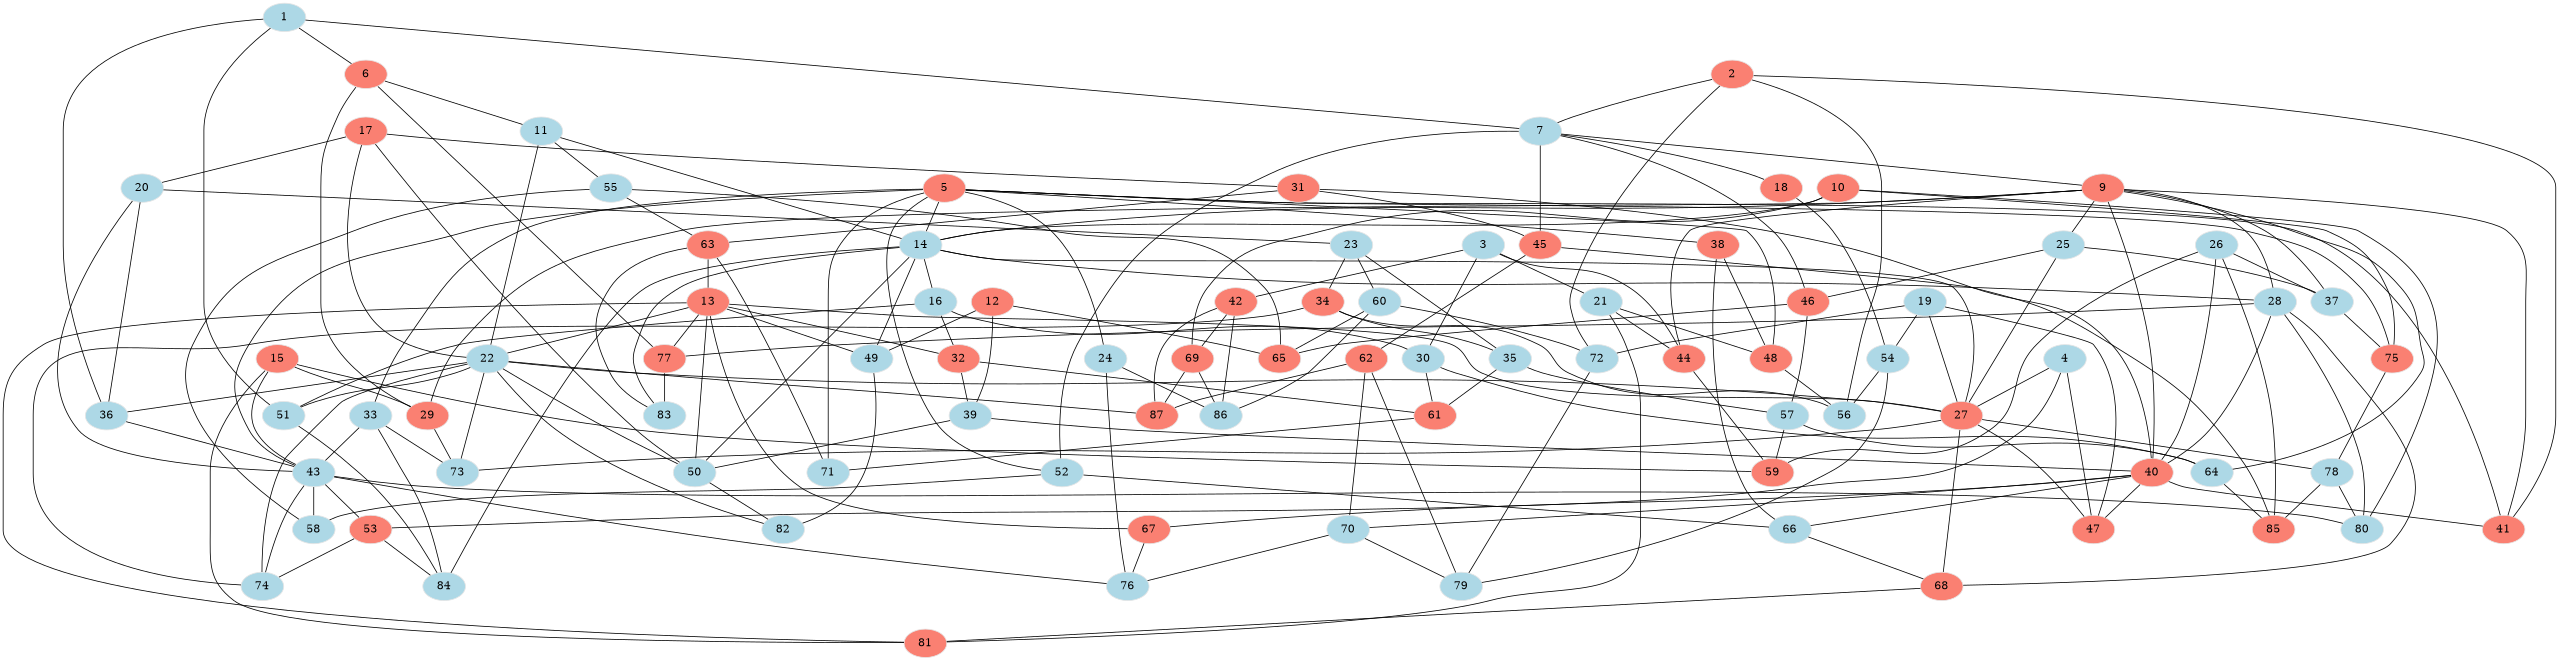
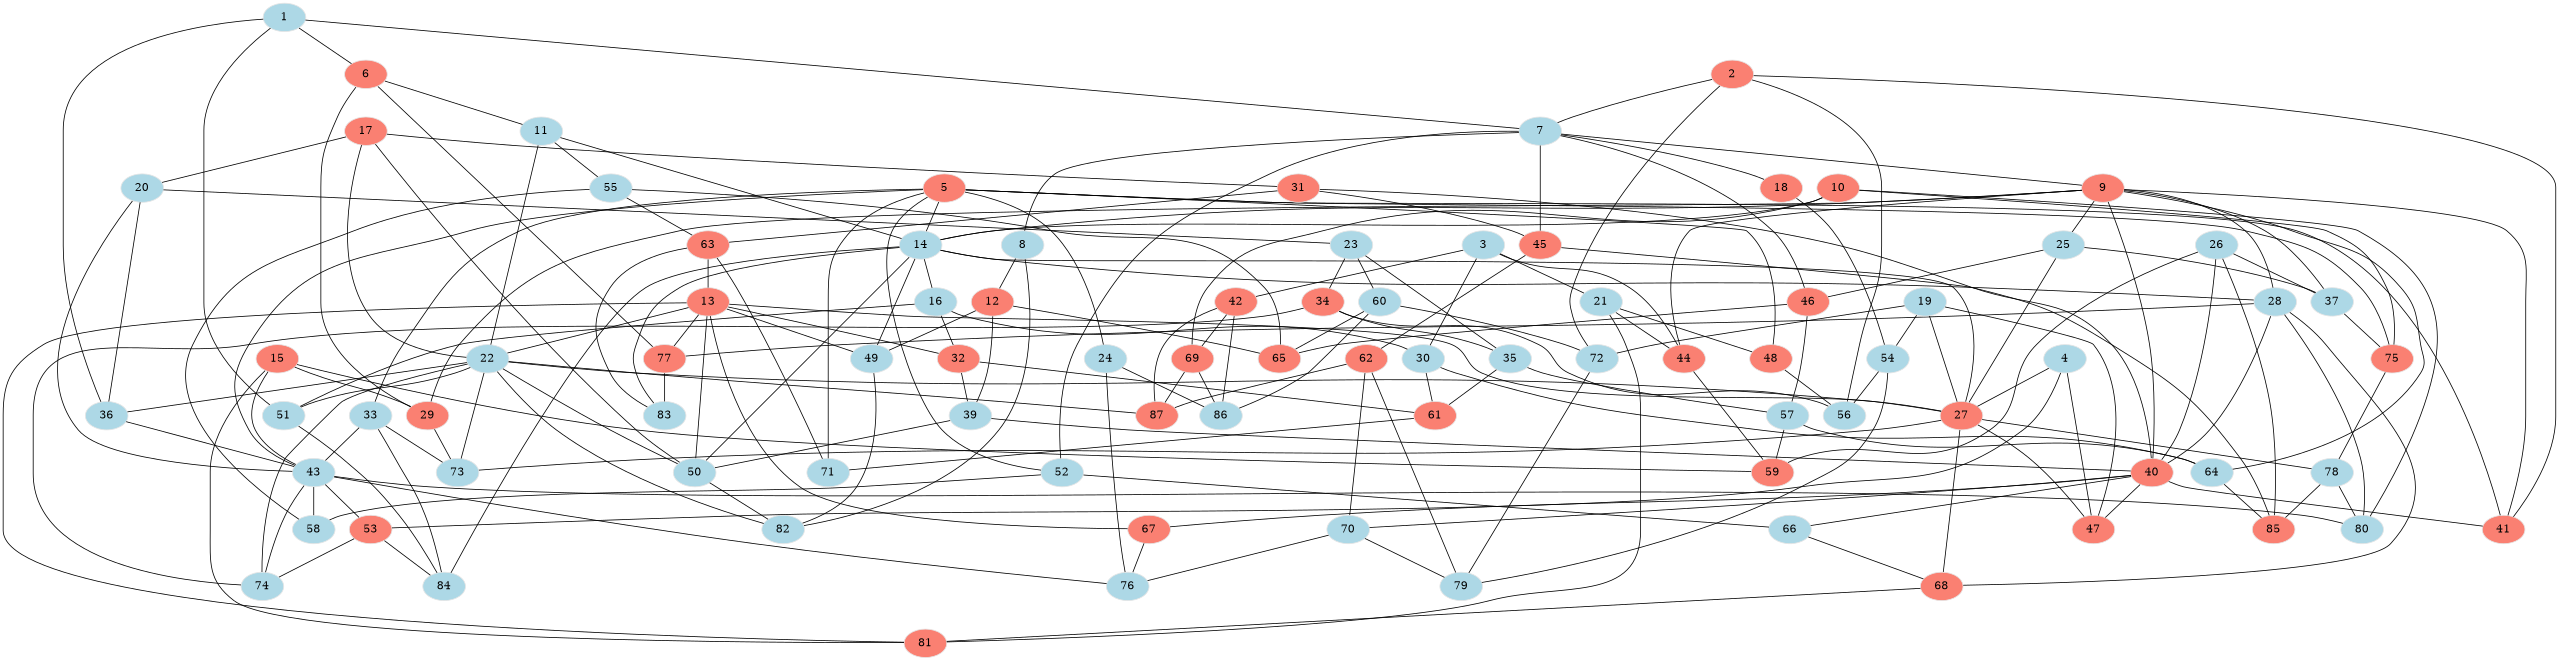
  graph {
    node [color=gray90 fillcolor=lightblue style=filled]
    edge [weight=1.0]
    6 [fillcolor=salmon]
    1
    7
    36
    51
    11
    29 [fillcolor=salmon]
    77 [fillcolor=salmon]
    52
+   8
    9 [fillcolor=salmon]
    18 [fillcolor=salmon]
    45 [fillcolor=salmon]
    46 [fillcolor=salmon]
    43
    84
    2 [fillcolor=salmon]
    41 [fillcolor=salmon]
    56
    72
    79
    3
    21
    30
    42 [fillcolor=salmon]
    44 [fillcolor=salmon]
    48 [fillcolor=salmon]
    81 [fillcolor=salmon]
    64
    61 [fillcolor=salmon]
    69 [fillcolor=salmon]
    87 [fillcolor=salmon]
    86
    59 [fillcolor=salmon]
    27 [fillcolor=salmon]
    4
    47 [fillcolor=salmon]
    53 [fillcolor=salmon]
    78
    73
    68 [fillcolor=salmon]
    74
    80
    85 [fillcolor=salmon]
    5 [fillcolor=salmon]
    14
    24
    33
-   38 [fillcolor=salmon]
    71
    75 [fillcolor=salmon]
    28
    49
    50
    16
    83
    76
    66
    58
    22
    55
    12 [fillcolor=salmon]
    82
    25
    37
    40 [fillcolor=salmon]
    54
    62 [fillcolor=salmon]
    65 [fillcolor=salmon]
    57
    39
    13 [fillcolor=salmon]
    32 [fillcolor=salmon]
    67 [fillcolor=salmon]
    70
    10 [fillcolor=salmon]
    63 [fillcolor=salmon]
    15 [fillcolor=salmon]
    17 [fillcolor=salmon]
    20
    31 [fillcolor=salmon]
    23
    19
    34 [fillcolor=salmon]
    35
    60
    26
    6 -- 11
    6 -- 29
    6 -- 77
    1 -- 6
    1 -- 7
    1 -- 36
    1 -- 51
    7 -- 52
+   7 -- 8
    7 -- 9
    7 -- 18 [weight=3.0]
    7 -- 45
    7 -- 46
    36 -- 43
    51 -- 84
    11 -- 14
    11 -- 22
    11 -- 55
    29 -- 73
    77 -- 83
    52 -- 66
    52 -- 58
+   8 -- 12
+   8 -- 82
    9 -- 29
    9 -- 41
    9 -- 44
    9 -- 64
    9 -- 14
    9 -- 28
    9 -- 25
    9 -- 37
    9 -- 40
    18 -- 54
    45 -- 85
    45 -- 62
    46 -- 65
    46 -- 57
    43 -- 53
    43 -- 74
    43 -- 80
    43 -- 76
    43 -- 58 [weight=2.0]
    2 -- 7
    2 -- 41
    2 -- 56
    2 -- 72
    72 -- 79
    3 -- 21
    3 -- 30
    3 -- 42
    3 -- 44
    21 -- 44
    21 -- 48
    21 -- 81
    30 -- 64
    30 -- 61
    42 -- 69
    42 -- 87
    42 -- 86
    44 -- 59
    48 -- 56
    64 -- 85
    61 -- 71
    69 -- 87
    69 -- 86
    27 -- 47
    27 -- 78
    27 -- 73
    27 -- 68
    4 -- 27
    4 -- 47
    4 -- 53
    53 -- 84
    53 -- 74
    78 -- 80
    78 -- 85
    68 -- 81
    5 -- 52
    5 -- 43
    5 -- 41
    5 -- 48
    5 -- 14
    5 -- 24
    5 -- 33
-   5 -- 38 [weight=2.0]
    5 -- 71 [weight=2.0]
    5 -- 75
    14 -- 84
    14 -- 27
    14 -- 28
    14 -- 49
    14 -- 50
    14 -- 16
    14 -- 83 [weight=2.0]
    24 -- 86
    24 -- 76
    33 -- 43
    33 -- 84
    33 -- 73
-   38 -- 48
-   38 -- 66
    75 -- 78
    28 -- 77
    28 -- 68
    28 -- 80
    28 -- 40
    49 -- 82
    50 -- 82
    16 -- 51
    16 -- 30
    16 -- 32
    66 -- 68
    22 -- 36
    22 -- 51
    22 -- 87
    22 -- 27 [weight=2.0]
    22 -- 73
    22 -- 74
    22 -- 50
    22 -- 82
    55 -- 58
    55 -- 65
    55 -- 63
    12 -- 49
    12 -- 65
    12 -- 39
    25 -- 46
    25 -- 27
    25 -- 37
    37 -- 75
    40 -- 41
    40 -- 47
    40 -- 66
    40 -- 67
    40 -- 70
    54 -- 56
    54 -- 79
    62 -- 79
    62 -- 87
    62 -- 70
    57 -- 64
    57 -- 59
    39 -- 50
    39 -- 40
    13 -- 77
    13 -- 81
    13 -- 27
    13 -- 49
    13 -- 50 [weight=3.0]
    13 -- 22
    13 -- 32
    13 -- 67 [weight=2.0]
    32 -- 61
    32 -- 39
    67 -- 76
    70 -- 79
    70 -- 76
    10 -- 69
    10 -- 80
    10 -- 14
    10 -- 75
    63 -- 71
    63 -- 83
    63 -- 13
    15 -- 29
    15 -- 43
    15 -- 81
    15 -- 59
    17 -- 50
    17 -- 22
    17 -- 20
    17 -- 31
    20 -- 36
    20 -- 43
    20 -- 23
    31 -- 45
    31 -- 40
    31 -- 63
    23 -- 34
    23 -- 35
    23 -- 60
    19 -- 72
    19 -- 27
    19 -- 47
    19 -- 54
    34 -- 56
    34 -- 74
    34 -- 35
    35 -- 61
    35 -- 57
    60 -- 72
    60 -- 86
    60 -- 65
    26 -- 59
    26 -- 85
    26 -- 37
    26 -- 40
  }
